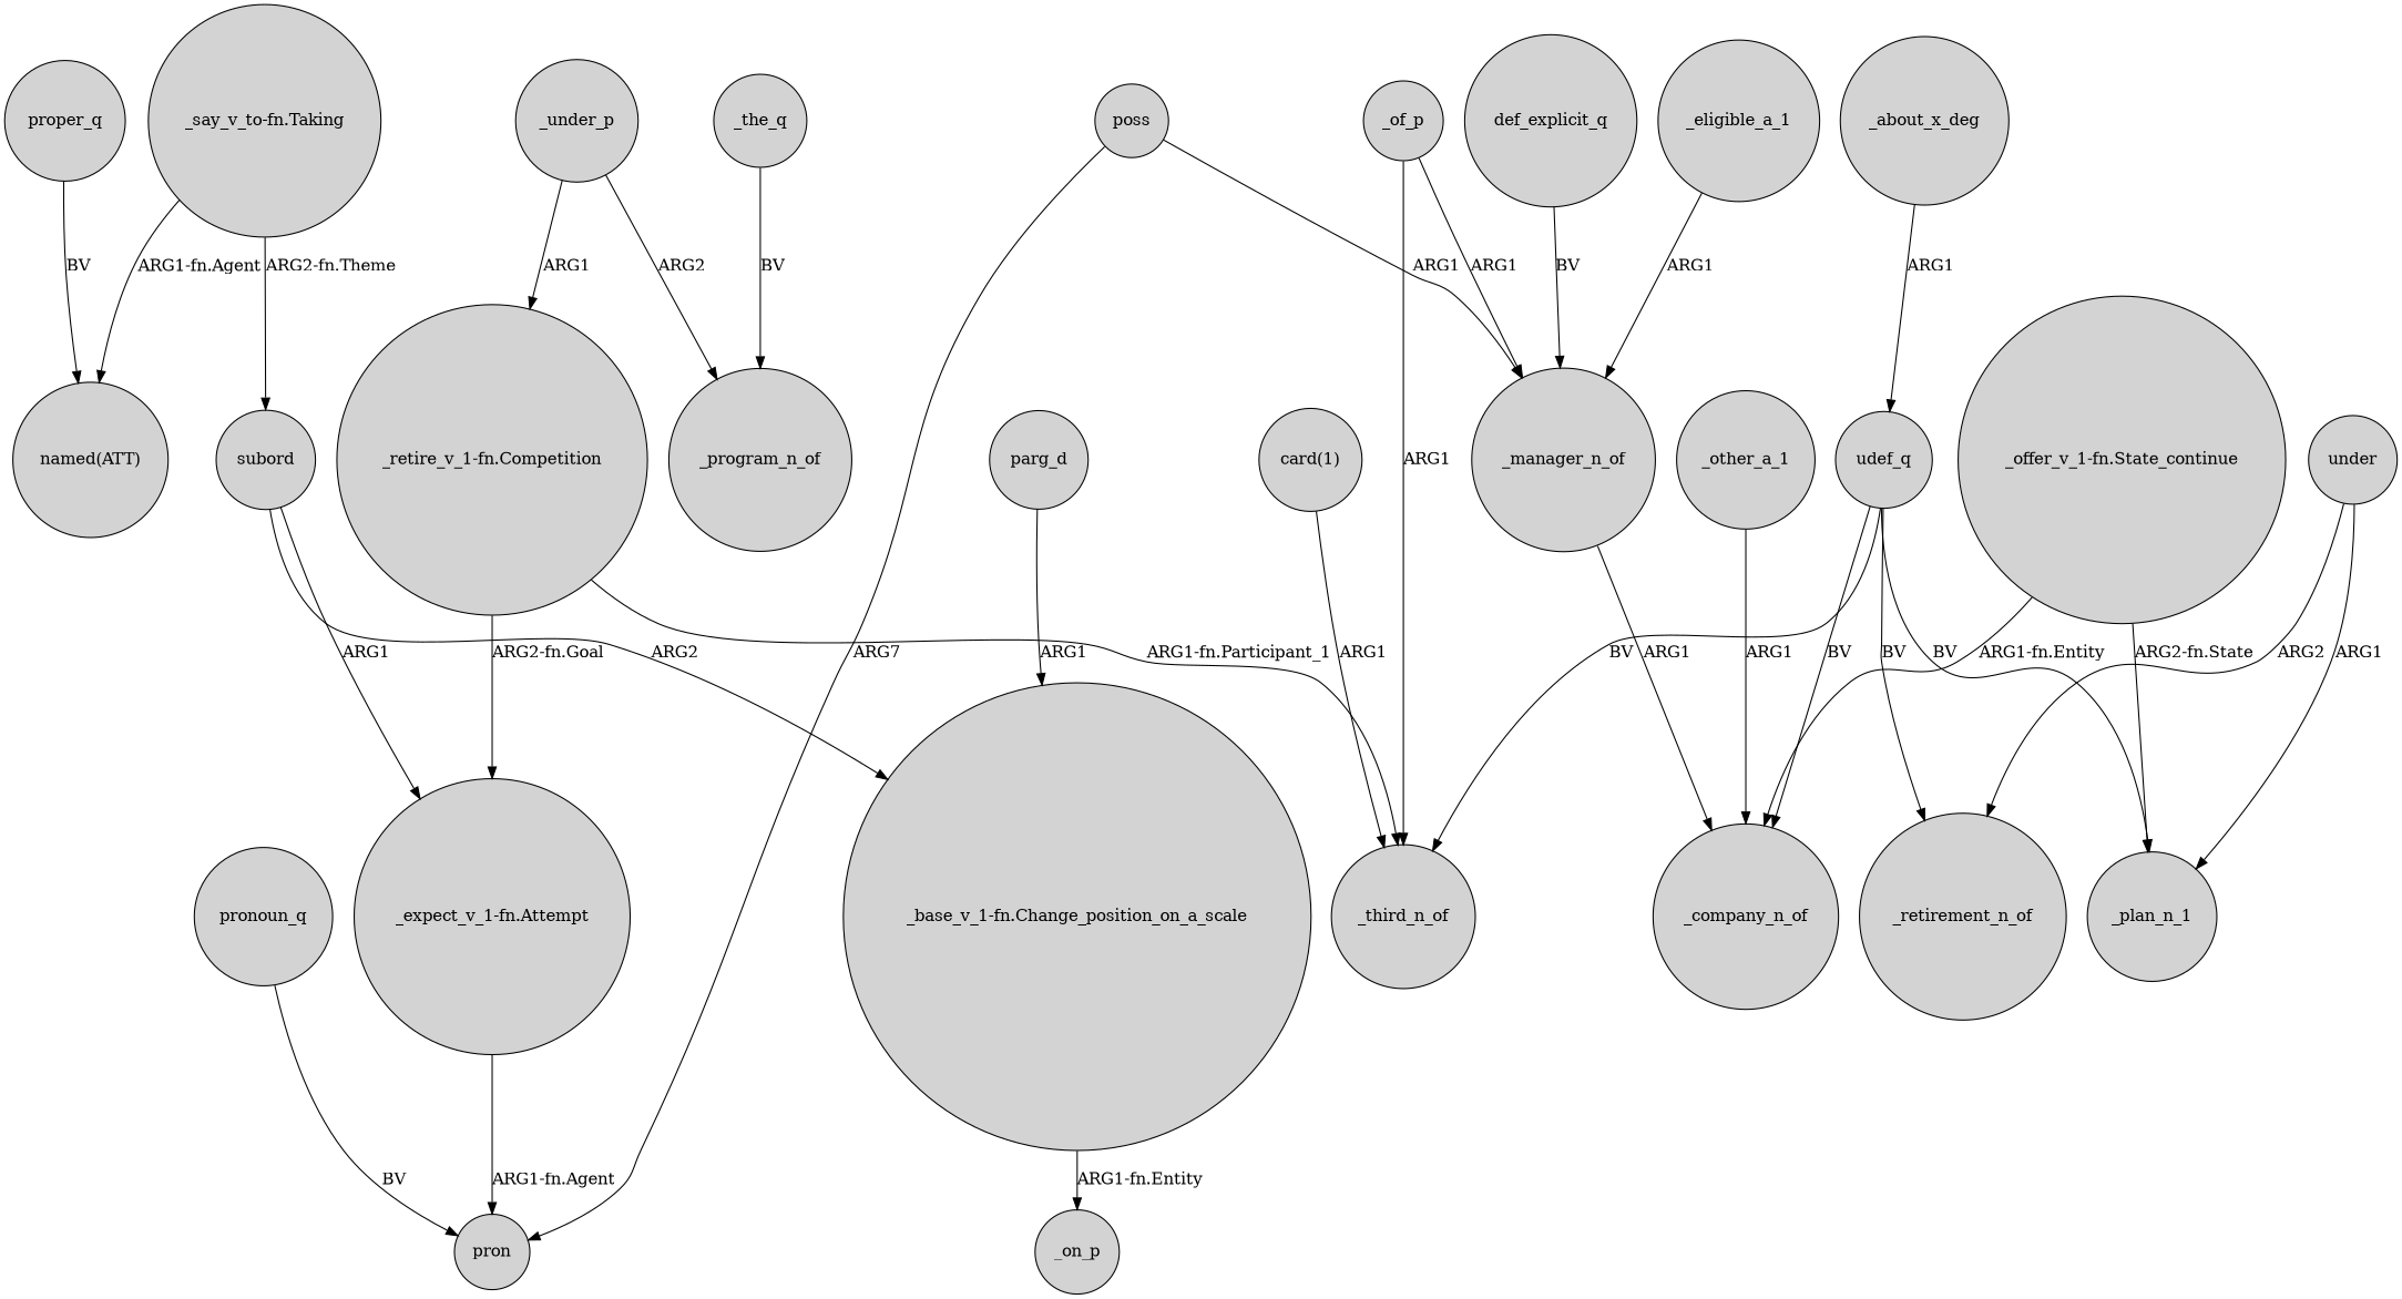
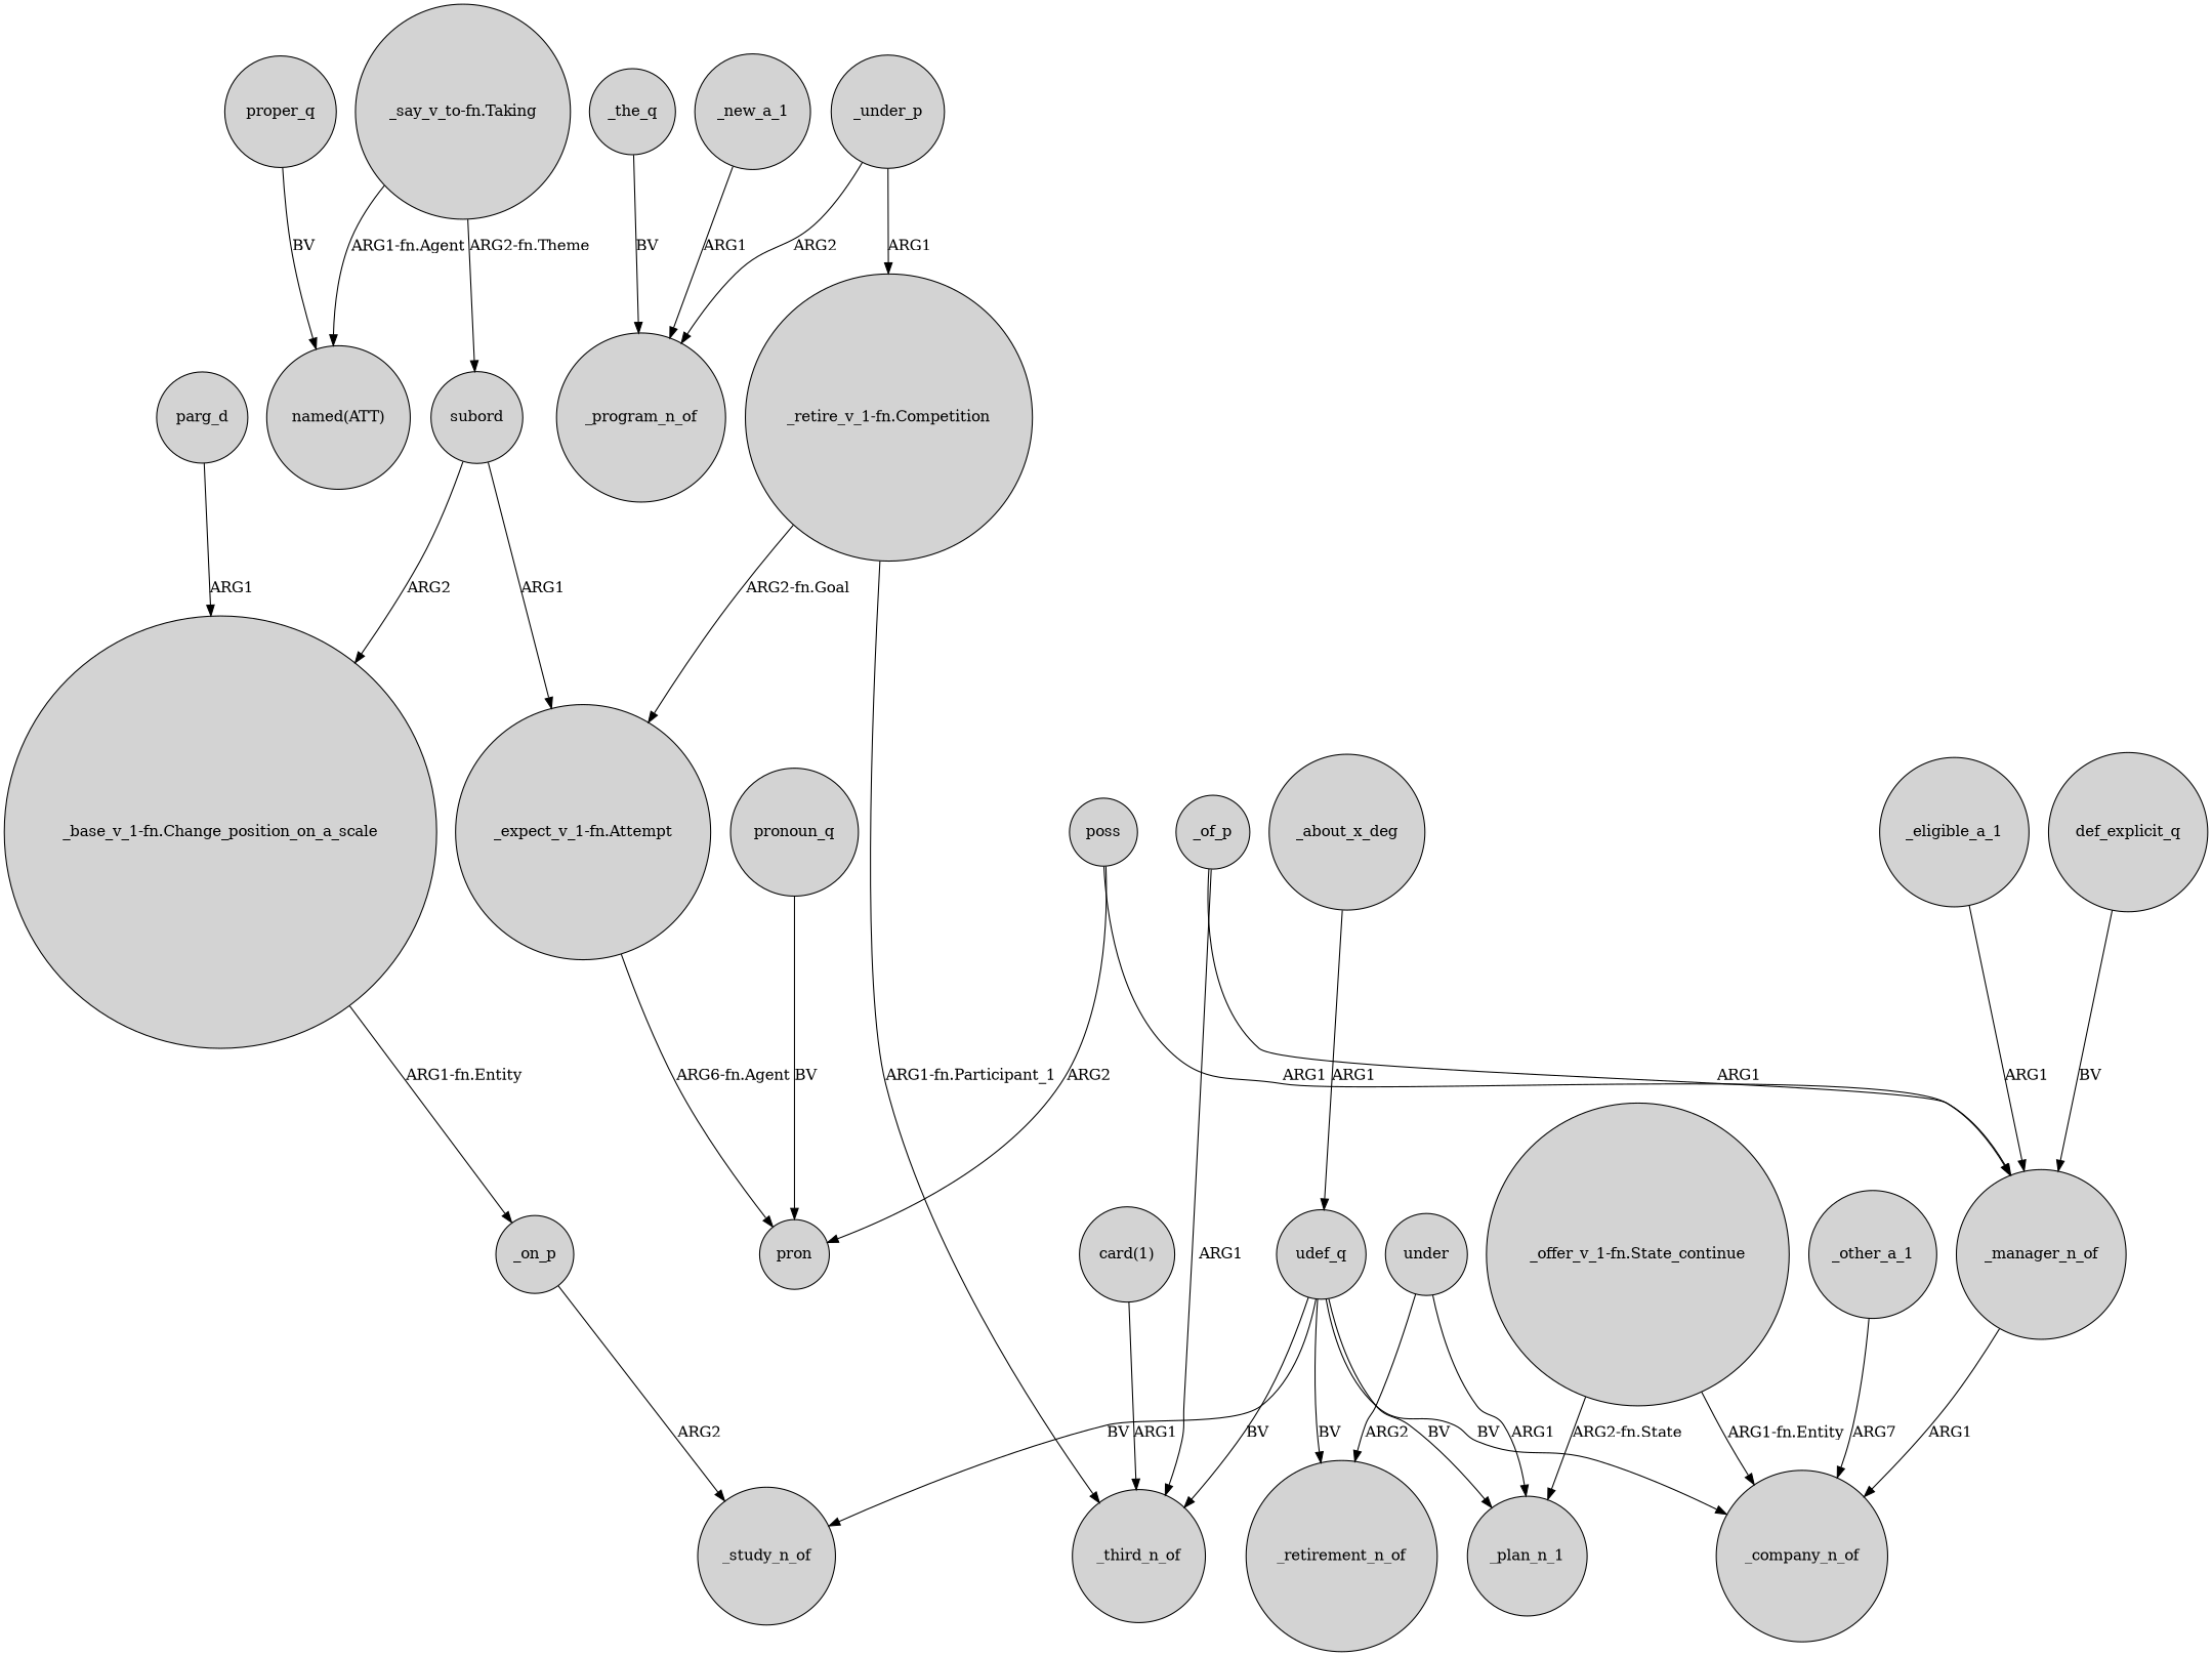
  digraph {
    node [shape=circle style=filled]
    proper_q
    "named(ATT)"
    "_expect_v_1-fn.Attempt"
    pron
    "_retire_v_1-fn.Competition"
    _third_n_of
    parg_d
    "_base_v_1-fn.Change_position_on_a_scale"
    _on_p
+   _study_n_of
    "_say_v_to-fn.Taking"
    subord
    "card(1)"
    _of_p
    _manager_n_of
    _company_n_of
    def_explicit_q
    _under_p
    _program_n_of
    poss
    n21 [label=under]
    _retirement_n_of
    _plan_n_1
    _about_x_deg
    udef_q
    _eligible_a_1
    pronoun_q
    _the_q
    "_offer_v_1-fn.State_continue"
+   _new_a_1
    _other_a_1
    proper_q -> "named(ATT)" [label=BV]
-   "_expect_v_1-fn.Attempt" -> pron [label="ARG1-fn.Agent"]
+   "_expect_v_1-fn.Attempt" -> pron [label="ARG6-fn.Agent"]
    "_retire_v_1-fn.Competition" -> "_expect_v_1-fn.Attempt" [label="ARG2-fn.Goal"]
    "_retire_v_1-fn.Competition" -> _third_n_of [label="ARG1-fn.Participant_1"]
    parg_d -> "_base_v_1-fn.Change_position_on_a_scale" [label=ARG1]
    "_base_v_1-fn.Change_position_on_a_scale" -> _on_p [label="ARG1-fn.Entity"]
+   _on_p -> _study_n_of [label=ARG2]
    "_say_v_to-fn.Taking" -> "named(ATT)" [label="ARG1-fn.Agent"]
    "_say_v_to-fn.Taking" -> subord [label="ARG2-fn.Theme"]
    subord -> "_expect_v_1-fn.Attempt" [label=ARG1]
    subord -> "_base_v_1-fn.Change_position_on_a_scale" [label=ARG2]
    "card(1)" -> _third_n_of [label=ARG1]
    _of_p -> _third_n_of [label=ARG1]
    _of_p -> _manager_n_of [label=ARG1]
    _manager_n_of -> _company_n_of [label=ARG1]
    def_explicit_q -> _manager_n_of [label=BV]
    _under_p -> "_retire_v_1-fn.Competition" [label=ARG1]
    _under_p -> _program_n_of [label=ARG2]
-   poss -> pron [label=ARG7]
+   poss -> pron [label=ARG2]
    poss -> _manager_n_of [label=ARG1]
    n21 -> _retirement_n_of [label=ARG2]
    n21 -> _plan_n_1 [label=ARG1]
    _about_x_deg -> udef_q [label=ARG1]
    udef_q -> _third_n_of [label=BV]
+   udef_q -> _study_n_of [label=BV]
    udef_q -> _company_n_of [label=BV]
    udef_q -> _retirement_n_of [label=BV]
    udef_q -> _plan_n_1 [label=BV]
    _eligible_a_1 -> _manager_n_of [label=ARG1]
    pronoun_q -> pron [label=BV]
    _the_q -> _program_n_of [label=BV]
    "_offer_v_1-fn.State_continue" -> _company_n_of [label="ARG1-fn.Entity"]
    "_offer_v_1-fn.State_continue" -> _plan_n_1 [label="ARG2-fn.State"]
-   _other_a_1 -> _company_n_of [label=ARG1]
+   _new_a_1 -> _program_n_of [label=ARG1]
+   _other_a_1 -> _company_n_of [label=ARG7]
  }
